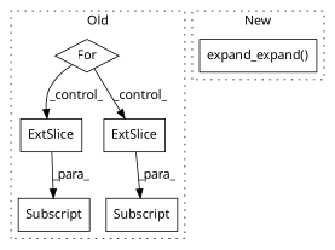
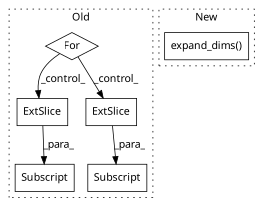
  digraph {
    fontname="Noto Sans"
    node [a=85 shape=box fontname="Noto Sans"]
    edge [fontname="Noto Sans"]
    n1 [l=7 label=ExtSlice s=6960]
    n2 [a=63 l="14,0" label=Subscript s="6960,0"]
    n3 [a=107 l="4,14" label=For s="6914,6946" shape=diamond]
    n4 [l=2 label=ExtSlice s=6980]
    n5 [a=63 l="8,0" label=Subscript s="6980,0"]
-   n6 [a=75 l="15,1" label="expand_expand()" s="8634,8660"]
+   n6 [a=75 l="15,1" label="expand_dims()" s="8634,8660"]
    subgraph cluster_1 {
      label=Old
      style=dotted
      n1
      n2
      n3
      n4
      n5
    }
    subgraph cluster_2 {
      label=New
      style=dotted
      n6
    }
    n1 -> n2 [label=_para_]
    n3 -> n1 [label=_control_]
    n3 -> n4 [label=_control_]
    n4 -> n5 [label=_para_]
  }
